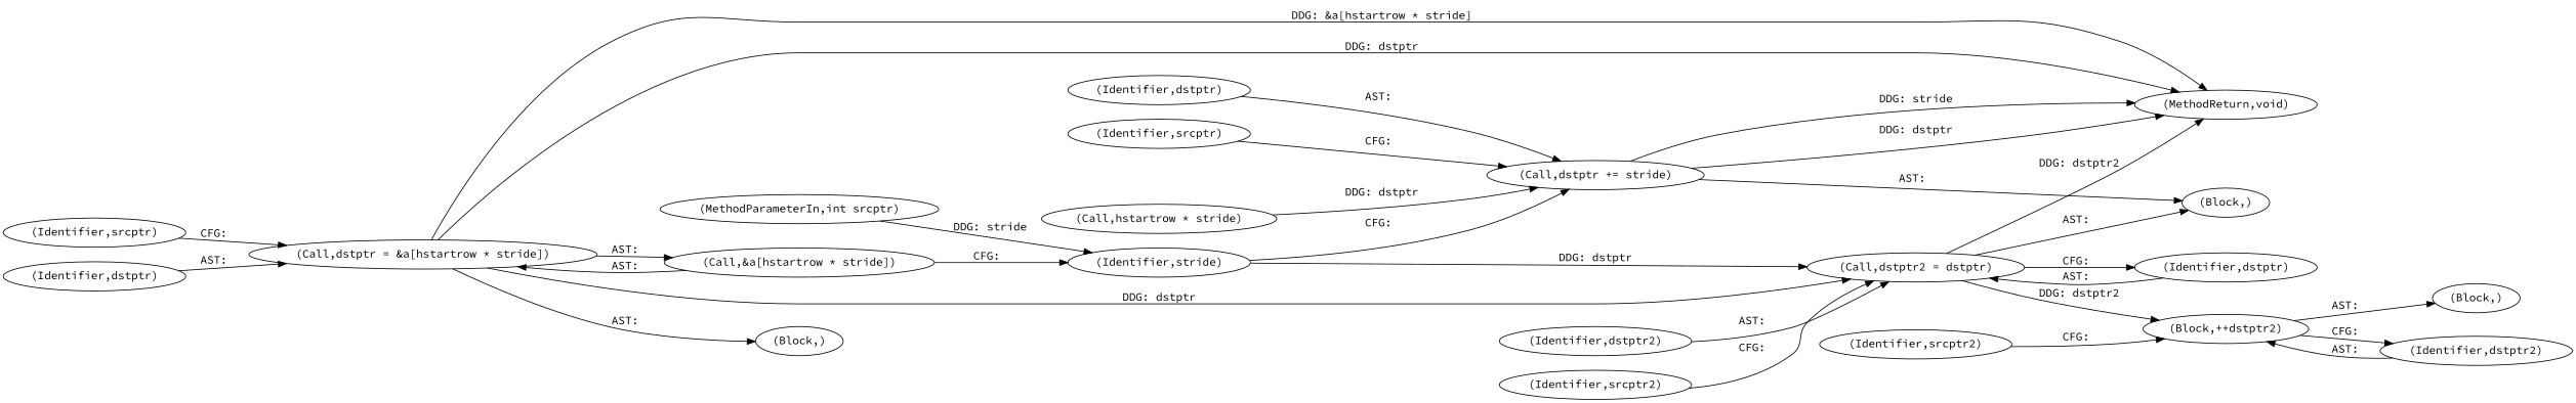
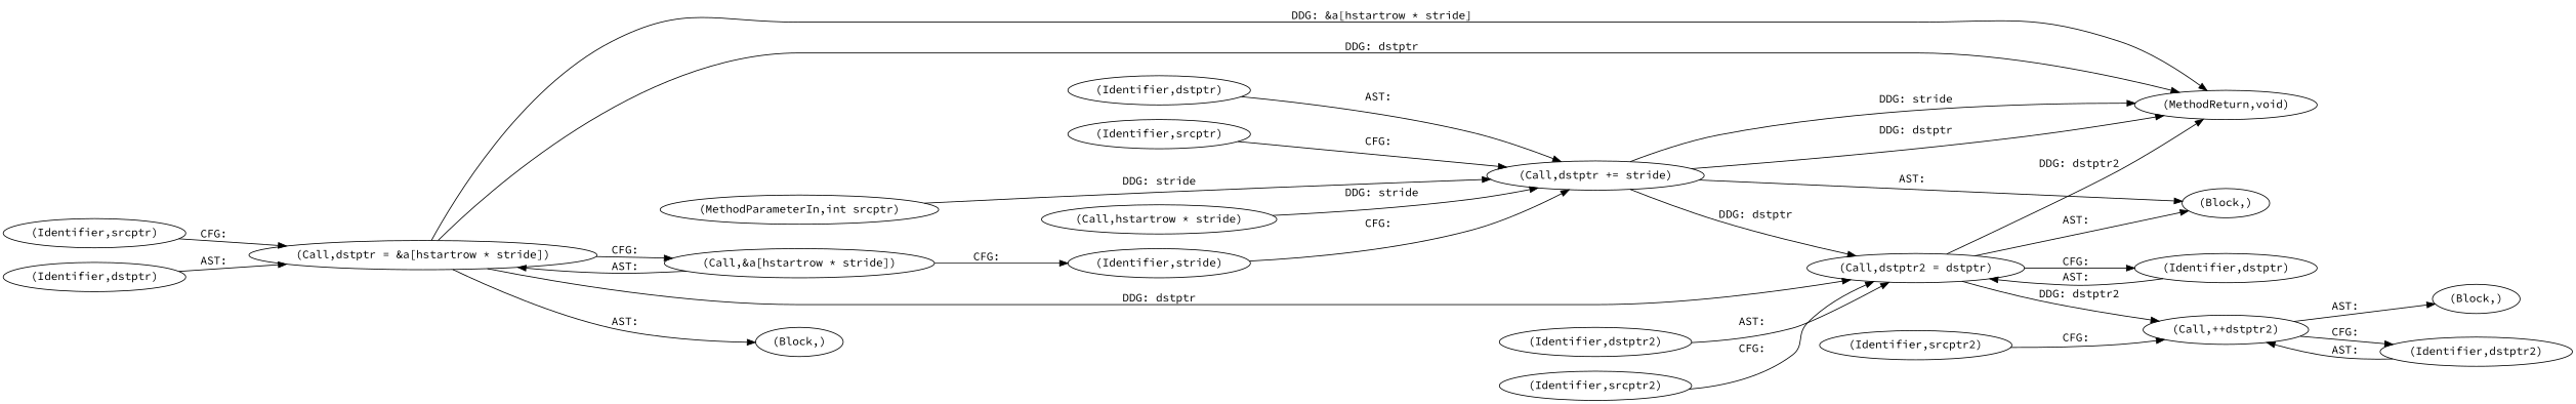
  digraph {
    fontname="Source Code Pro"
    rankdir=LR
    node [fontname="Source Code Pro"]
    edge [fontname="Source Code Pro"]
    n1 [label="(Call,dstptr = &a[hstartrow * stride])"]
    n2 [label="(Call,dstptr2 = dstptr)"]
    n3 [label="(Call,&a[hstartrow * stride])"]
    n4 [label="(MethodReturn,void)"]
    n5 [label="(Block,)"]
-   n6 [label="(Block,++dstptr2)"]
+   n6 [label="(Call,++dstptr2)"]
    n7 [label="(Block,)"]
    n8 [label="(Identifier,dstptr)"]
    n9 [label="(Call,dstptr += stride)"]
    n10 [label="(Identifier,stride)"]
    n11 [label="(Block,)"]
    n12 [label="(Identifier,dstptr2)"]
    n13 [label="(Identifier,srcptr)"]
    n14 [label="(Identifier,srcptr2)"]
    n15 [label="(MethodParameterIn,int srcptr)"]
    n16 [label="(Call,hstartrow * stride)"]
    n17 [label="(Identifier,dstptr)"]
    n18 [label="(Identifier,dstptr2)"]
    n19 [label="(Identifier,srcptr2)"]
    n20 [label="(Identifier,srcptr)"]
    n21 [label="(Identifier,dstptr)"]
    n1 -> n2 [label="DDG: dstptr"]
-   n1 -> n3 [label="AST: "]
+   n1 -> n3 [label="CFG: "]
    n1 -> n4 [label="DDG: &a[hstartrow * stride]"]
    n1 -> n4 [label="DDG: dstptr"]
    n1 -> n5 [label="AST: "]
    n2 -> n4 [label="DDG: dstptr2"]
    n2 -> n6 [label="DDG: dstptr2"]
    n2 -> n7 [label="AST: "]
    n2 -> n8 [label="CFG: "]
    n3 -> n1 [label="AST: "]
    n3 -> n10 [label="CFG: "]
    n6 -> n11 [label="AST: "]
    n6 -> n12 [label="CFG: "]
    n8 -> n2 [label="AST: "]
-   n10 -> n2 [label="DDG: dstptr"]
+   n9 -> n2 [label="DDG: dstptr"]
    n9 -> n4 [label="DDG: stride"]
    n9 -> n4 [label="DDG: dstptr"]
    n9 -> n7 [label="AST: "]
    n10 -> n9 [label="CFG: "]
    n12 -> n6 [label="AST: "]
    n13 -> n1 [label="CFG: "]
    n14 -> n6 [label="CFG: "]
-   n15 -> n10 [label="DDG: stride"]
-   n16 -> n9 [label="DDG: dstptr"]
+   n15 -> n9 [label="DDG: stride"]
+   n16 -> n9 [label="DDG: stride"]
    n17 -> n9 [label="AST: "]
    n18 -> n2 [label="AST: "]
    n19 -> n2 [label="CFG: "]
    n20 -> n9 [label="CFG: "]
    n21 -> n1 [label="AST: "]
  }
